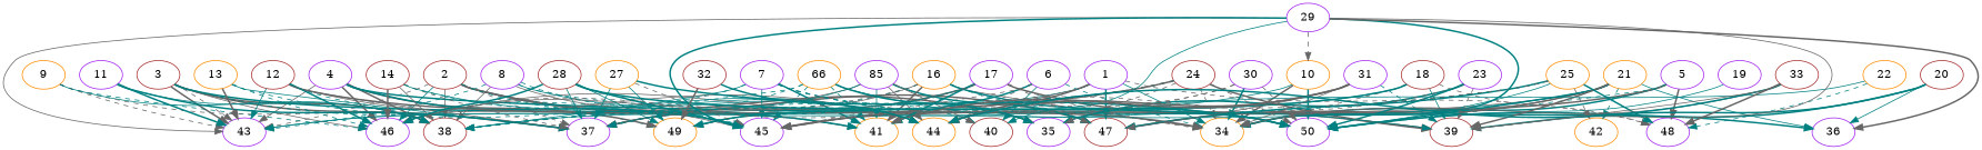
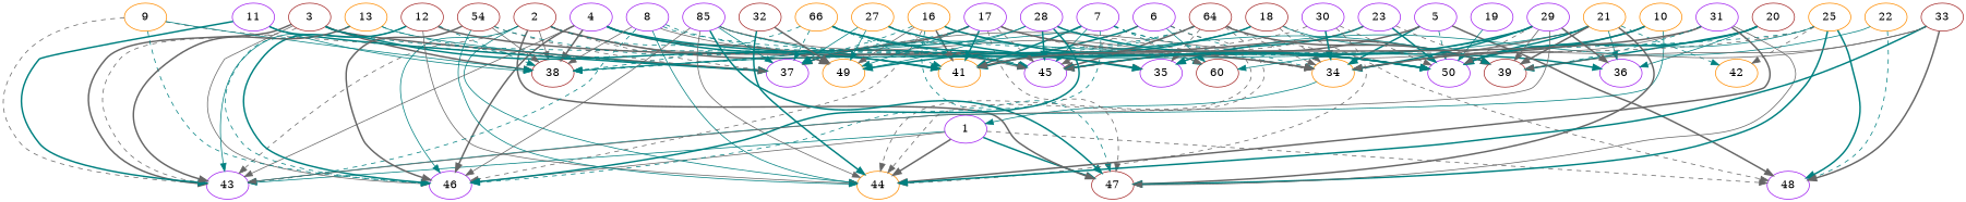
  digraph {
    node [alpha=0.02 color=purple]
    edge [color=teal style=bold]
    1 [alpha=0.14 expect_size=24856576]
    34 [alpha=0.09 color=darkorange expect_size=46531584]
    43 [alpha=0.04 expect_size=43897856]
    44 [color=darkorange expect_size=47209472]
    46 [expect_size=35592192]
    47 [alpha=0.01 color=brown expect_size=37824512]
    48 [alpha=0.04 expect_size=27893760]
    2 [alpha=0.18 color=brown expect_size=48787456]
    35 [alpha=0.06 expect_size=33131520]
    37 [alpha=0.16 expect_size=15605760]
    38 [alpha=0.07 color=brown expect_size=33019904]
    41 [color=darkorange expect_size=23130112]
    49 [alpha=0.03 color=darkorange expect_size=45252608]
    3 [alpha=0.17 color=brown expect_size=38604800]
    45 [alpha=0.14 expect_size=21081088]
    4 [alpha=0.18 expect_size=40584192]
    36 [alpha=0.01 expect_size=17200128]
    5 [alpha=0.08 expect_size=29667328]
    50 [alpha=0.17 expect_size=50717696]
    6 [expect_size=22108160]
-   40 [alpha=0.08 color=brown expect_size=29700096]
+   40 [alpha=0.08 color=brown expect_size=29700096 label=60]
    7 [alpha=0.17 expect_size=9914368]
    8 [alpha=0.07 expect_size=28508160]
    9 [alpha=0.07 color=darkorange expect_size=29017088]
    10 [alpha=0.18 color=darkorange expect_size=42815488]
    11 [alpha=0.20 expect_size=10608640]
    12 [alpha=0.07 color=brown expect_size=42483712]
    13 [alpha=0.04 color=darkorange expect_size=38347776]
-   14 [alpha=0.14 color=brown expect_size=32394240]
+   14 [alpha=0.14 color=brown expect_size=32394240 label=54]
    n30 [expect_size=28138496 label=85]
    16 [alpha=0.14 color=darkorange expect_size=46693376]
    17 [alpha=0.15 expect_size=5359616]
    39 [color=brown expect_size=45521920]
    18 [alpha=0.11 color=brown expect_size=44694528]
    19 [alpha=0.19 expect_size=13245440]
    20 [alpha=0.12 color=brown expect_size=30667776]
    21 [alpha=0.13 color=darkorange expect_size=25407488]
    42 [alpha=0.05 color=darkorange expect_size=31177728]
    22 [alpha=0.12 color=darkorange expect_size=25020416]
    23 [alpha=0.06 expect_size=42609664]
-   24 [alpha=0.14 color=brown expect_size=5377024]
+   24 [alpha=0.14 color=brown expect_size=5377024 label=64]
    25 [alpha=0.13 color=darkorange expect_size=37376000]
    n43 [alpha=0.19 color=darkorange expect_size=42579968 label=66]
    27 [alpha=0.07 color=darkorange expect_size=29479936]
-   28 [alpha=0.05 color=brown expect_size=16621568]
+   28 [alpha=0.05 expect_size=16621568]
    29 [alpha=0.13 expect_size=43462656]
    30 [alpha=0.17 expect_size=41135104]
    31 [alpha=0.03 expect_size=21547008]
    32 [alpha=0.05 color=brown expect_size=51499008]
    33 [alpha=0.01 color=brown expect_size=32976896]
-   1 -> 34 [style=solid]
+   34 -> 1 [style=solid]
    1 -> 43 [style=solid]
    1 -> 44 [color=gray40]
    1 -> 46 [color=gray40 style=solid]
    1 -> 47
    1 -> 48 [color=gray40 style=dashed]
    2 -> 43 [color=gray40 style=dashed]
    2 -> 44 [style=solid]
    2 -> 46 [style=solid]
    2 -> 47 [color=gray40]
    2 -> 35 [color=gray40]
    2 -> 37 [color=gray40 style=dashed]
    2 -> 38 [color=gray40 style=solid]
    2 -> 41 [color=gray40 style=solid]
    2 -> 49 [style=dashed]
    3 -> 43 [color=gray40]
    3 -> 43 [color=gray40 style=dashed]
    3 -> 46 [color=gray40 style=solid]
    3 -> 37 [color=gray40]
    3 -> 38 [color=gray40]
    3 -> 41
    3 -> 45 [style=dashed]
    4 -> 43 [color=gray40 style=solid]
    4 -> 46 [color=gray40]
    4 -> 38 [color=gray40]
    4 -> 49 [color=gray40]
    4 -> 45
    4 -> 36
    5 -> 34
    5 -> 48 [color=gray40]
    5 -> 45 [color=gray40]
    5 -> 50 [style=dashed]
    6 -> 34 [style=dashed]
    6 -> 44 [color=gray40 style=dashed]
    6 -> 41
    6 -> 45 [color=gray40 style=dashed]
    6 -> 40 [style=solid]
    7 -> 34 [style=dashed]
    7 -> 46 [style=dashed]
    7 -> 38 [style=solid]
    7 -> 41
    7 -> 45 [style=solid]
    7 -> 50 [style=dashed]
    7 -> 40 [style=dashed]
    8 -> 43 [style=dashed]
    8 -> 44 [style=solid]
    8 -> 38 [color=gray40 style=solid]
    8 -> 45 [color=gray40 style=solid]
    8 -> 45 [style=dashed]
    8 -> 50 [style=dashed]
    9 -> 43 [color=gray40 style=dashed]
    9 -> 46 [style=dashed]
    9 -> 37 [color=gray40 style=dashed]
    9 -> 38 [style=solid]
    10 -> 34 [color=gray40]
    10 -> 43 [style=solid]
    10 -> 50
    11 -> 43
    11 -> 37
    11 -> 38 [style=solid]
    12 -> 34 [color=gray40]
    12 -> 43 [style=solid]
    12 -> 44 [color=gray40 style=solid]
    12 -> 46
-   12 -> 37 [color=gray40 style=solid]
    12 -> 38 [style=dashed]
    13 -> 43 [color=gray40]
    13 -> 46 [style=dashed]
    13 -> 37 [style=solid]
    13 -> 41 [style=dashed]
    14 -> 44 [style=solid]
    14 -> 46 [color=gray40]
    14 -> 37 [color=gray40 style=dashed]
    14 -> 38 [color=gray40 style=solid]
    14 -> 45 [style=dashed]
    n30 -> 44 [color=gray40 style=solid]
    n30 -> 46 [color=gray40 style=solid]
    n30 -> 47
    n30 -> 35 [style=dashed]
    n30 -> 37 [style=solid]
    n30 -> 41 [style=solid]
    n30 -> 40 [color=gray40 style=solid]
    16 -> 34 [color=gray40 style=solid]
    16 -> 46 [color=gray40 style=dashed]
    16 -> 47 [style=dashed]
    16 -> 37 [style=dashed]
    16 -> 41 [color=gray40]
    16 -> 49 [color=gray40 style=solid]
    16 -> 50
    17 -> 34 [color=gray40 style=dashed]
    17 -> 47 [color=gray40 style=dashed]
    17 -> 37 [color=gray40]
    17 -> 38 [style=dashed]
    17 -> 41
    17 -> 49 [style=solid]
    17 -> 45 [color=gray40 style=dashed]
    17 -> 39 [color=gray40]
    18 -> 34 [color=gray40 style=dashed]
    18 -> 48 [color=gray40 style=dashed]
    18 -> 37 [style=solid]
    18 -> 49
    18 -> 39 [style=solid]
    19 -> 50 [style=solid]
    20 -> 36 [style=solid]
    20 -> 50
    20 -> 39
    21 -> 34 [color=gray40 style=solid]
    21 -> 47 [color=gray40]
    21 -> 37 [color=gray40 style=solid]
    21 -> 38 [style=solid]
    21 -> 36 [style=solid]
    21 -> 50
    21 -> 39 [color=gray40]
    21 -> 42 [style=dashed]
    22 -> 48 [style=dashed]
    22 -> 35 [style=solid]
    23 -> 35
    23 -> 41 [color=gray40 style=dashed]
    23 -> 50
    23 -> 39 [color=gray40 style=dashed]
    24 -> 34 [color=gray40 style=dashed]
    24 -> 44 [color=gray40 style=dashed]
    24 -> 35 [color=gray40 style=dashed]
    24 -> 37 [style=dashed]
    24 -> 41 [style=dashed]
    24 -> 45 [color=gray40]
    24 -> 50 [color=gray40 style=dashed]
    24 -> 39 [color=gray40]
    25 -> 47
    25 -> 48
    25 -> 38 [style=dashed]
    25 -> 45 [color=gray40 style=dashed]
    25 -> 50 [style=solid]
    25 -> 42 [color=gray40 style=dashed]
    n43 -> 35
    n43 -> 37 [style=dashed]
    n43 -> 38 [style=dashed]
    n43 -> 41 [style=dashed]
    n43 -> 45 [style=dashed]
    n43 -> 39 [style=solid]
    27 -> 37 [style=solid]
    27 -> 49 [style=solid]
    27 -> 45 [color=gray40 style=dashed]
    27 -> 50
    28 -> 34 [color=gray40 style=dashed]
    28 -> 46
    28 -> 37 [style=solid]
    28 -> 49 [style=solid]
    28 -> 45
    28 -> 50
    29 -> 34
    29 -> 43 [color=gray40 style=solid]
    29 -> 45
    29 -> 36 [color=gray40]
-   29 -> 10 [color=gray40 style=dashed]
+   29 -> 50 [color=gray40 style=dashed]
    29 -> 40 [style=solid]
    29 -> 39 [color=gray40 style=solid]
    30 -> 34
    30 -> 44 [color=gray40 style=dashed]
    30 -> 45 [color=gray40 style=dashed]
    30 -> 50 [color=gray40 style=dashed]
    31 -> 34 [color=gray40 style=solid]
    31 -> 44 [color=gray40]
    31 -> 47 [color=gray40 style=solid]
    31 -> 41 [color=gray40]
    31 -> 39 [style=dashed]
    32 -> 44
    32 -> 49 [color=gray40]
    33 -> 34 [color=gray40 style=solid]
    33 -> 44
    33 -> 48 [color=gray40]
    33 -> 39 [color=gray40 style=solid]
  }
